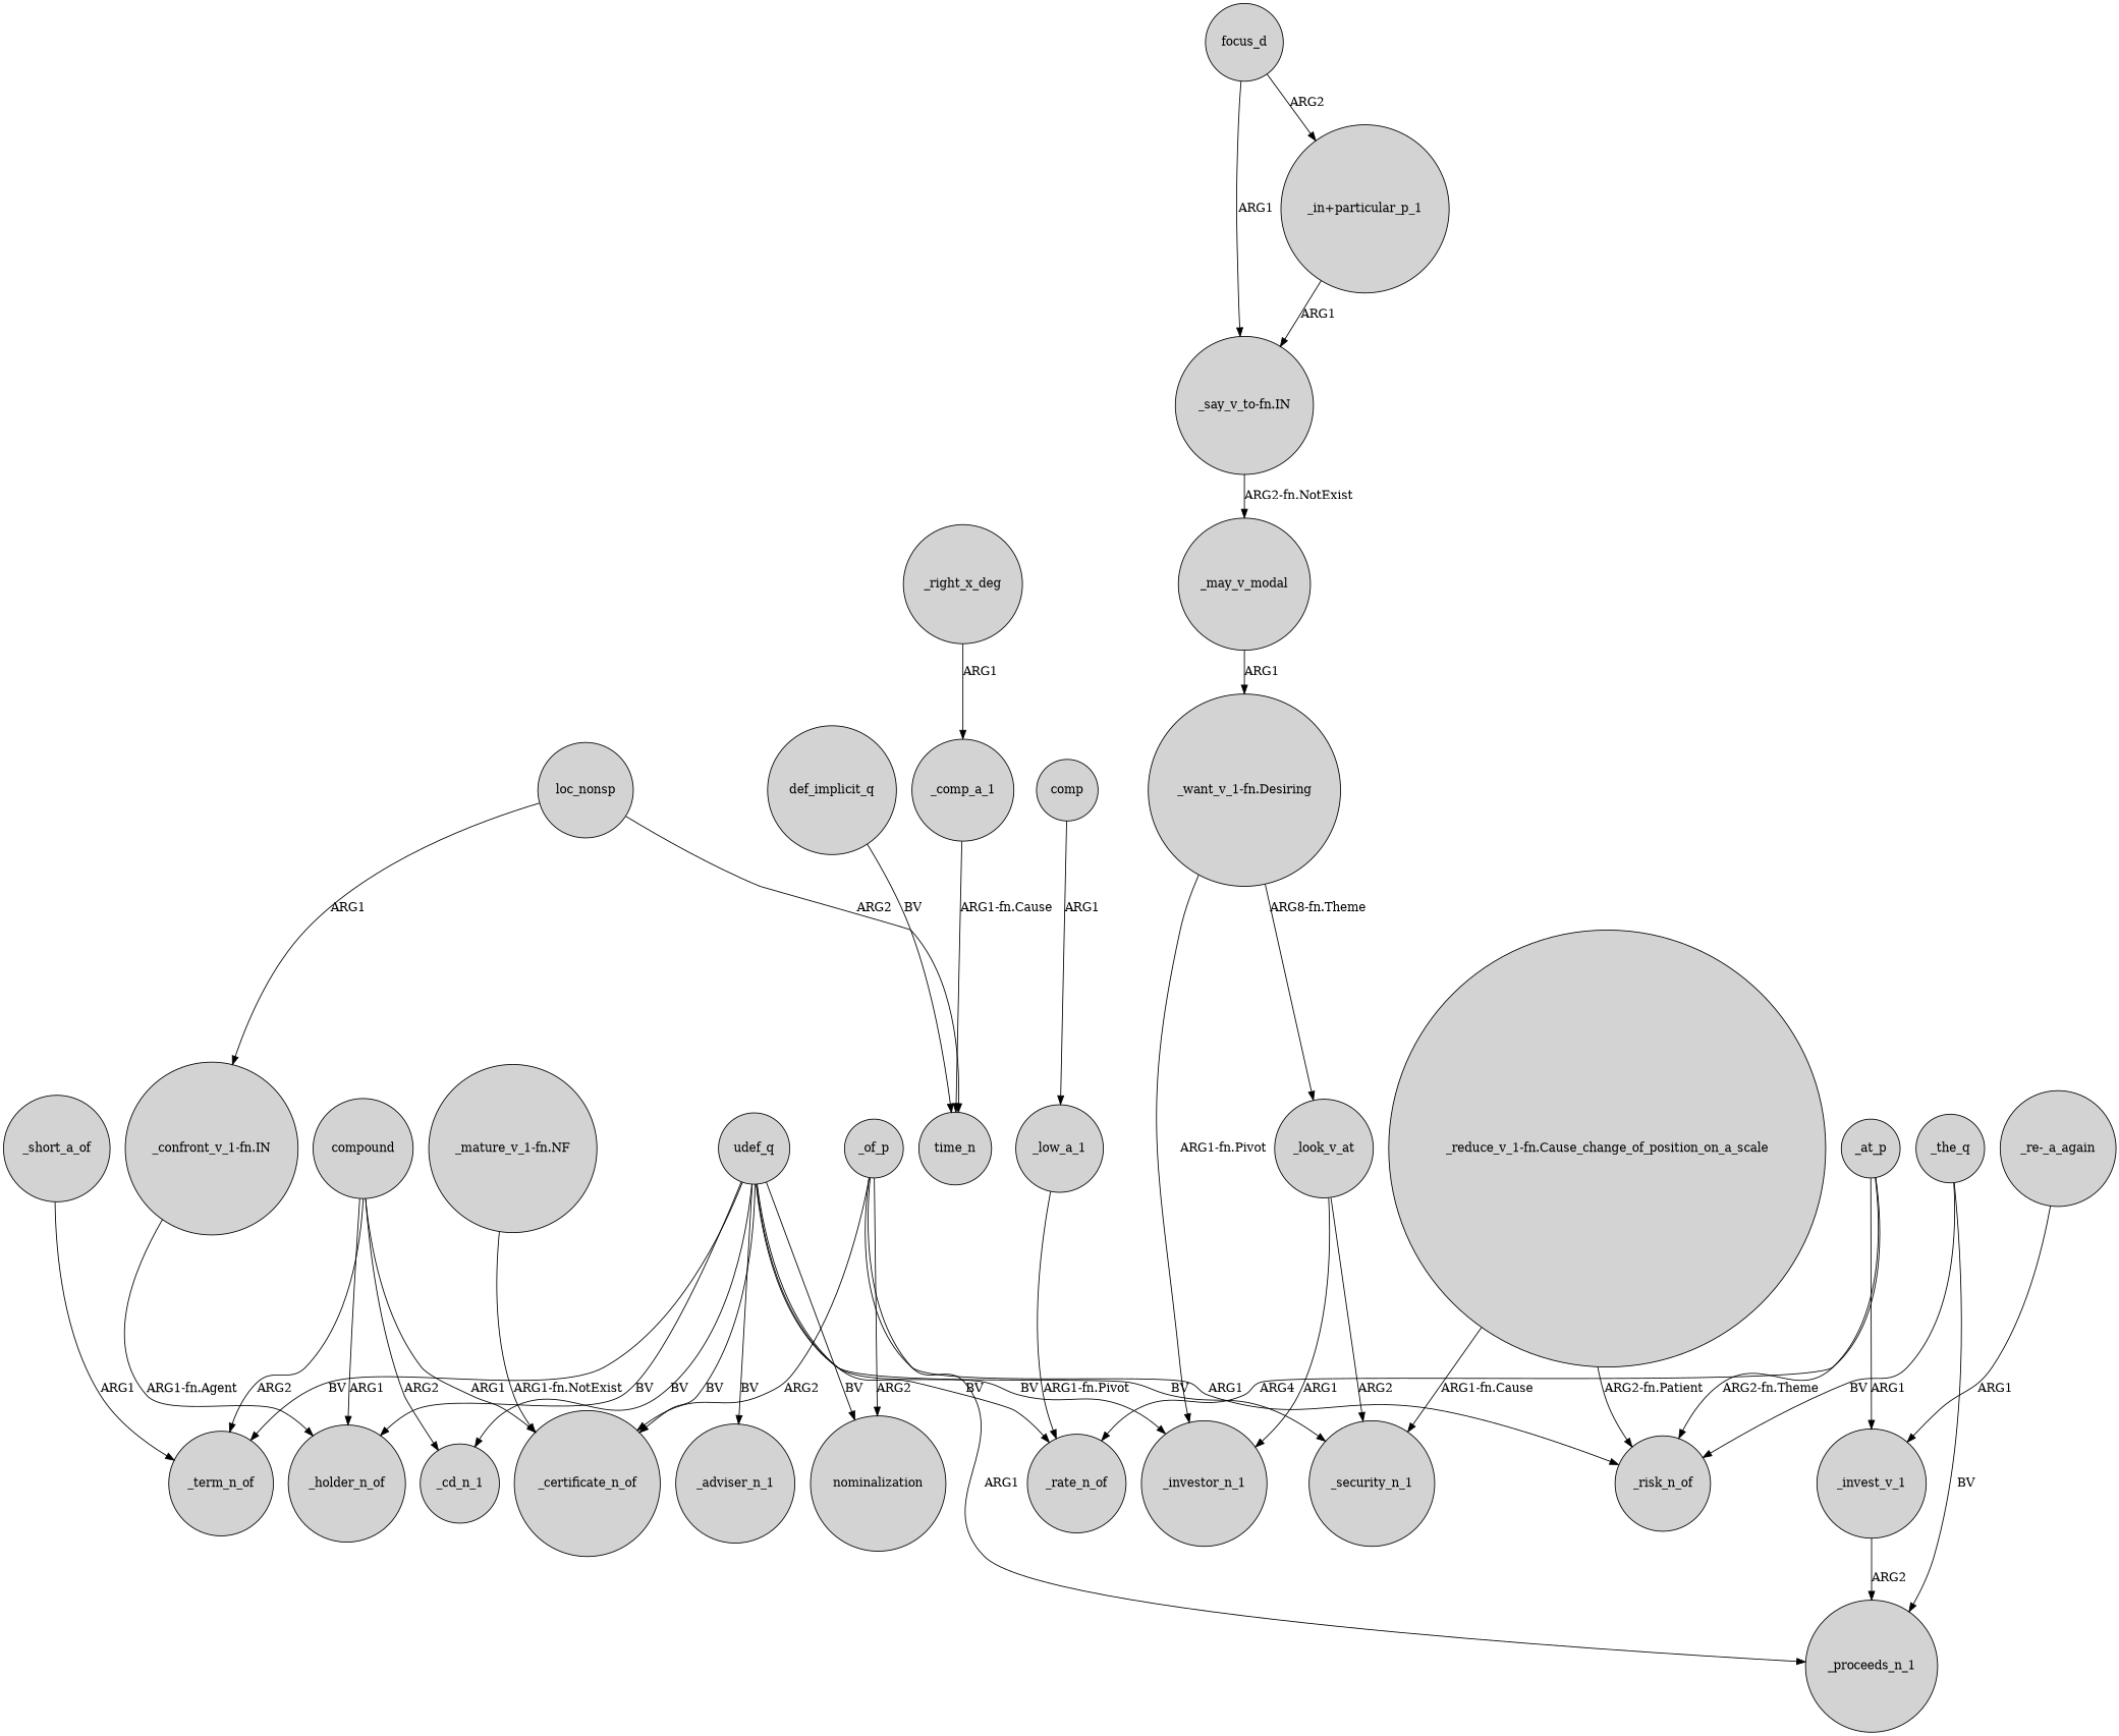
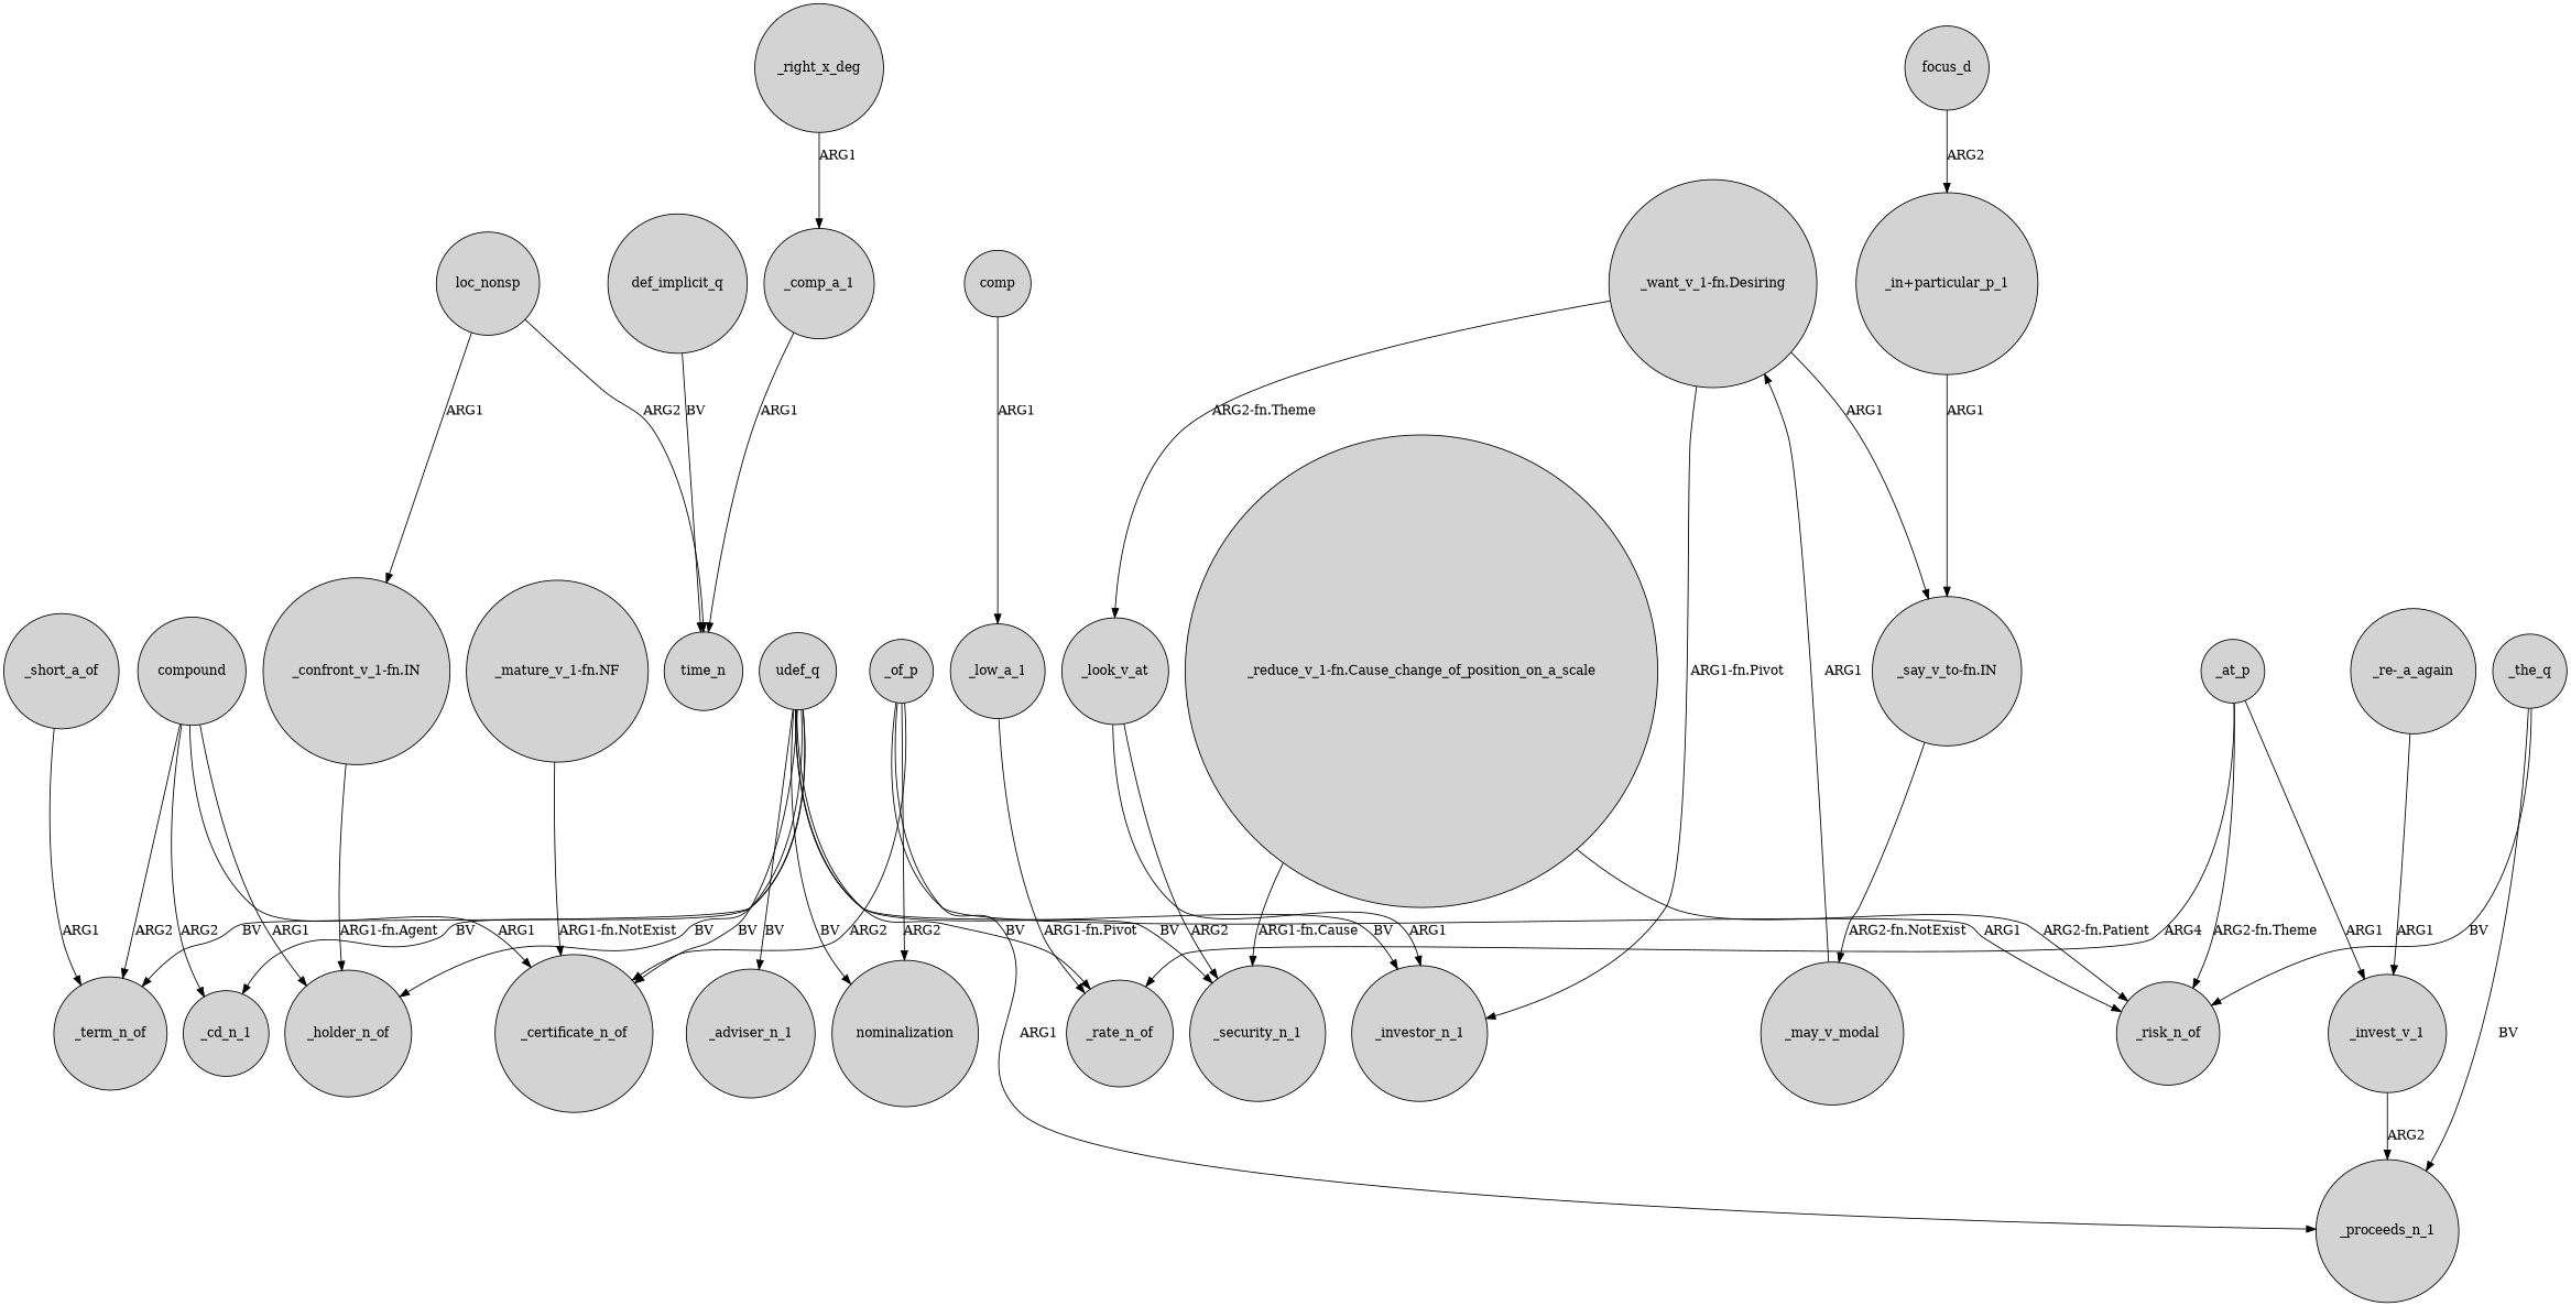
  digraph {
    node [shape=circle style=filled]
    compound
    _certificate_n_of
    _term_n_of
    _cd_n_1
    _holder_n_of
    "_confront_v_1-fn.IN"
    _at_p
    _risk_n_of
    _rate_n_of
    _invest_v_1
    _proceeds_n_1
    udef_q
    _investor_n_1
    _security_n_1
    _adviser_n_1
    nominalization
    def_implicit_q
    time_n
    _look_v_at
    "_reduce_v_1-fn.Cause_change_of_position_on_a_scale"
    _of_p
    _short_a_of
    _the_q
    "_say_v_to-fn.IN"
    _may_v_modal
    "_want_v_1-fn.Desiring"
    focus_d
    "_in+particular_p_1"
    loc_nonsp
    _low_a_1
    comp
    n32 [label=_comp_a_1]
    _right_x_deg
    "_re-_a_again"
    "_mature_v_1-fn.NF"
    compound -> _certificate_n_of [label=ARG1]
    compound -> _term_n_of [label=ARG2]
    compound -> _cd_n_1 [label=ARG2]
    compound -> _holder_n_of [label=ARG1]
    "_confront_v_1-fn.IN" -> _holder_n_of [label="ARG1-fn.Agent"]
    _at_p -> _risk_n_of [label="ARG2-fn.Theme"]
    _at_p -> _rate_n_of [label=ARG4]
    _at_p -> _invest_v_1 [label=ARG1]
    _invest_v_1 -> _proceeds_n_1 [label=ARG2]
    udef_q -> _certificate_n_of [label=BV]
    udef_q -> _term_n_of [label=BV]
    udef_q -> _cd_n_1 [label=BV]
    udef_q -> _holder_n_of [label=BV]
    udef_q -> _rate_n_of [label=BV]
    udef_q -> _investor_n_1 [label=BV]
    udef_q -> _security_n_1 [label=BV]
    udef_q -> _adviser_n_1 [label=BV]
    udef_q -> nominalization [label=BV]
    def_implicit_q -> time_n [label=BV]
    _look_v_at -> _investor_n_1 [label=ARG1]
    _look_v_at -> _security_n_1 [label=ARG2]
    "_reduce_v_1-fn.Cause_change_of_position_on_a_scale" -> _risk_n_of [label="ARG2-fn.Patient"]
    "_reduce_v_1-fn.Cause_change_of_position_on_a_scale" -> _security_n_1 [label="ARG1-fn.Cause"]
    _of_p -> _certificate_n_of [label=ARG2]
    _of_p -> _risk_n_of [label=ARG1]
    _of_p -> _proceeds_n_1 [label=ARG1]
    _of_p -> nominalization [label=ARG2]
    _short_a_of -> _term_n_of [label=ARG1]
    _the_q -> _risk_n_of [label=BV]
    _the_q -> _proceeds_n_1 [label=BV]
    "_say_v_to-fn.IN" -> _may_v_modal [label="ARG2-fn.NotExist"]
    _may_v_modal -> "_want_v_1-fn.Desiring" [label=ARG1]
    "_want_v_1-fn.Desiring" -> _investor_n_1 [label="ARG1-fn.Pivot"]
-   "_want_v_1-fn.Desiring" -> _look_v_at [label="ARG8-fn.Theme"]
-   focus_d -> "_say_v_to-fn.IN" [label=ARG1]
+   "_want_v_1-fn.Desiring" -> _look_v_at [label="ARG2-fn.Theme"]
+   "_want_v_1-fn.Desiring" -> "_say_v_to-fn.IN" [label=ARG1]
    focus_d -> "_in+particular_p_1" [label=ARG2]
    "_in+particular_p_1" -> "_say_v_to-fn.IN" [label=ARG1]
    loc_nonsp -> "_confront_v_1-fn.IN" [label=ARG1]
    loc_nonsp -> time_n [label=ARG2]
    _low_a_1 -> _rate_n_of [label="ARG1-fn.Pivot"]
    comp -> _low_a_1 [label=ARG1]
-   n32 -> time_n [label="ARG1-fn.Cause"]
+   n32 -> time_n [label=ARG1]
    _right_x_deg -> n32 [label=ARG1]
    "_re-_a_again" -> _invest_v_1 [label=ARG1]
    "_mature_v_1-fn.NF" -> _certificate_n_of [label="ARG1-fn.NotExist"]
  }
